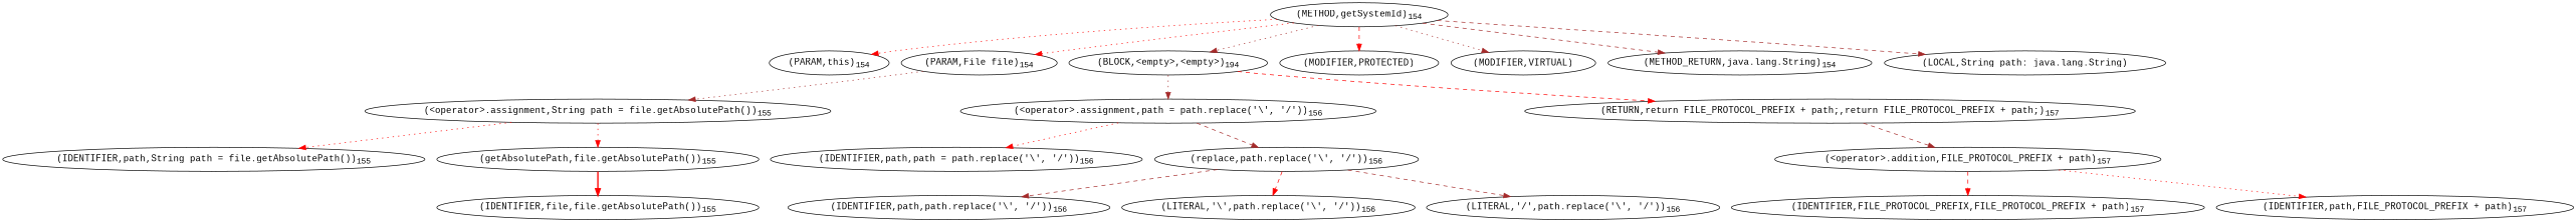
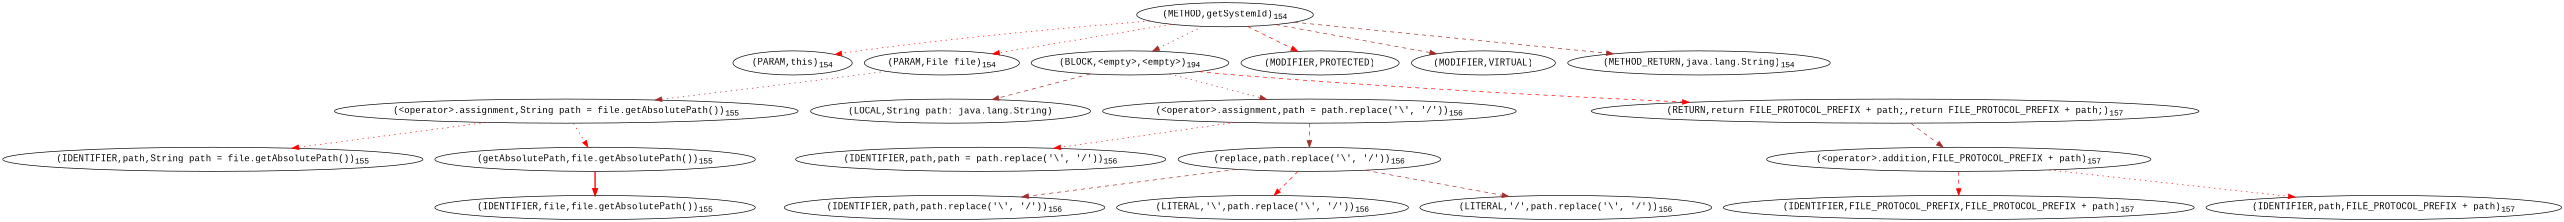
  digraph {
    fontname="Liberation Mono"
    node [fontname="Liberation Mono"]
    edge [color=red fontname="Liberation Mono" style=dotted]
    n1 [label=<(METHOD,getSystemId)<SUB>154</SUB>>]
    n2 [label=<(PARAM,this)<SUB>154</SUB>>]
    n3 [label=<(PARAM,File file)<SUB>154</SUB>>]
    n4 [label=<(BLOCK,&lt;empty&gt;,&lt;empty&gt;)<SUB>194</SUB>>]
    n5 [label=<(MODIFIER,PROTECTED)>]
    n6 [label=<(MODIFIER,VIRTUAL)>]
    n7 [label=<(METHOD_RETURN,java.lang.String)<SUB>154</SUB>>]
    n8 [label=<(&lt;operator&gt;.assignment,String path = file.getAbsolutePath())<SUB>155</SUB>>]
    n9 [label=<(LOCAL,String path: java.lang.String)>]
    n10 [label=<(&lt;operator&gt;.assignment,path = path.replace('\\', '/'))<SUB>156</SUB>>]
    n11 [label=<(RETURN,return FILE_PROTOCOL_PREFIX + path;,return FILE_PROTOCOL_PREFIX + path;)<SUB>157</SUB>>]
    n12 [label=<(IDENTIFIER,path,String path = file.getAbsolutePath())<SUB>155</SUB>>]
    n13 [label=<(getAbsolutePath,file.getAbsolutePath())<SUB>155</SUB>>]
    n14 [label=<(IDENTIFIER,path,path = path.replace('\\', '/'))<SUB>156</SUB>>]
    n15 [label=<(replace,path.replace('\\', '/'))<SUB>156</SUB>>]
    n16 [label=<(&lt;operator&gt;.addition,FILE_PROTOCOL_PREFIX + path)<SUB>157</SUB>>]
    n17 [label=<(IDENTIFIER,file,file.getAbsolutePath())<SUB>155</SUB>>]
    n18 [label=<(IDENTIFIER,path,path.replace('\\', '/'))<SUB>156</SUB>>]
    n19 [label=<(LITERAL,'\\',path.replace('\\', '/'))<SUB>156</SUB>>]
    n20 [label=<(LITERAL,'/',path.replace('\\', '/'))<SUB>156</SUB>>]
    n21 [label=<(IDENTIFIER,FILE_PROTOCOL_PREFIX,FILE_PROTOCOL_PREFIX + path)<SUB>157</SUB>>]
    n22 [label=<(IDENTIFIER,path,FILE_PROTOCOL_PREFIX + path)<SUB>157</SUB>>]
    n1 -> n2
    n1 -> n3
    n1 -> n4 [color=brown]
    n1 -> n5 [style=dashed]
-   n1 -> n6 [color=brown]
+   n1 -> n6 [color=brown style=dashed]
    n1 -> n7 [color=brown style=dashed]
    n3 -> n8 [color=brown]
-   n1 -> n9 [color=brown style=dashed]
+   n4 -> n9 [color=brown style=dashed]
    n4 -> n10 [color=brown]
    n4 -> n11 [style=dashed]
    n8 -> n12
    n8 -> n13
    n10 -> n14
    n10 -> n15 [color=brown style=dashed]
    n11 -> n16 [color=brown style=dashed]
    n13 -> n17 [style=bold]
    n15 -> n18 [color=brown style=dashed]
    n15 -> n19 [style=dashed]
    n15 -> n20 [color=brown style=dashed]
    n16 -> n21 [style=dashed]
    n16 -> n22
  }
